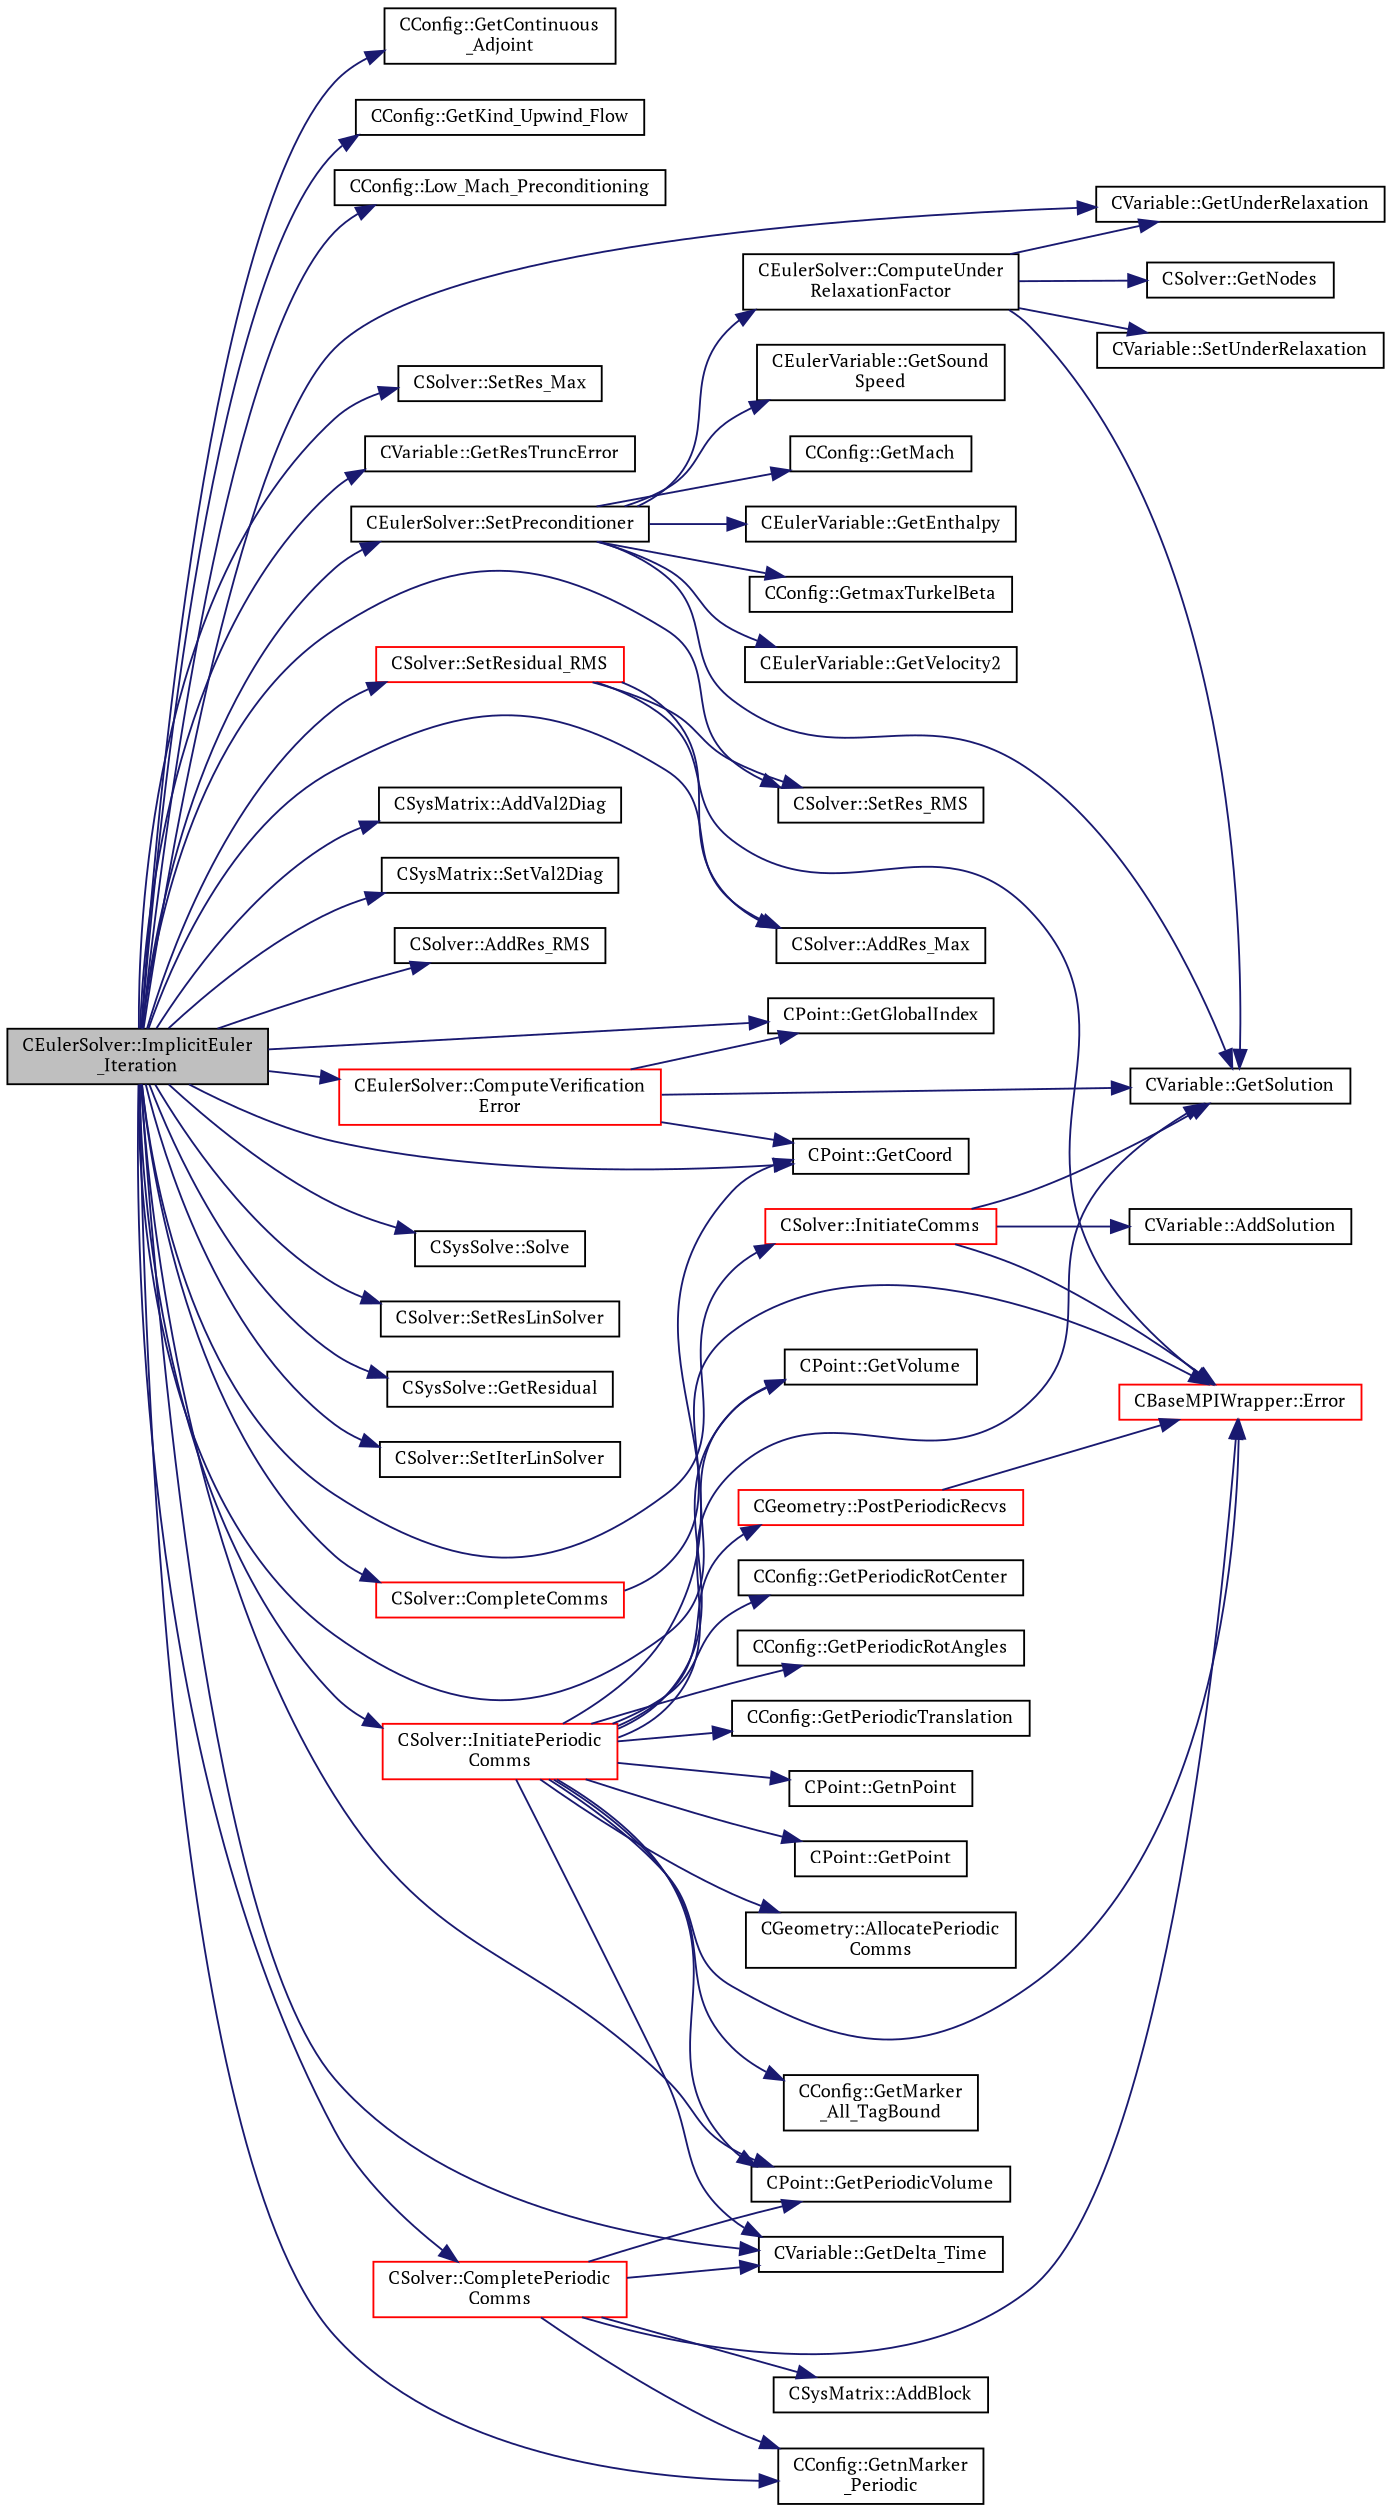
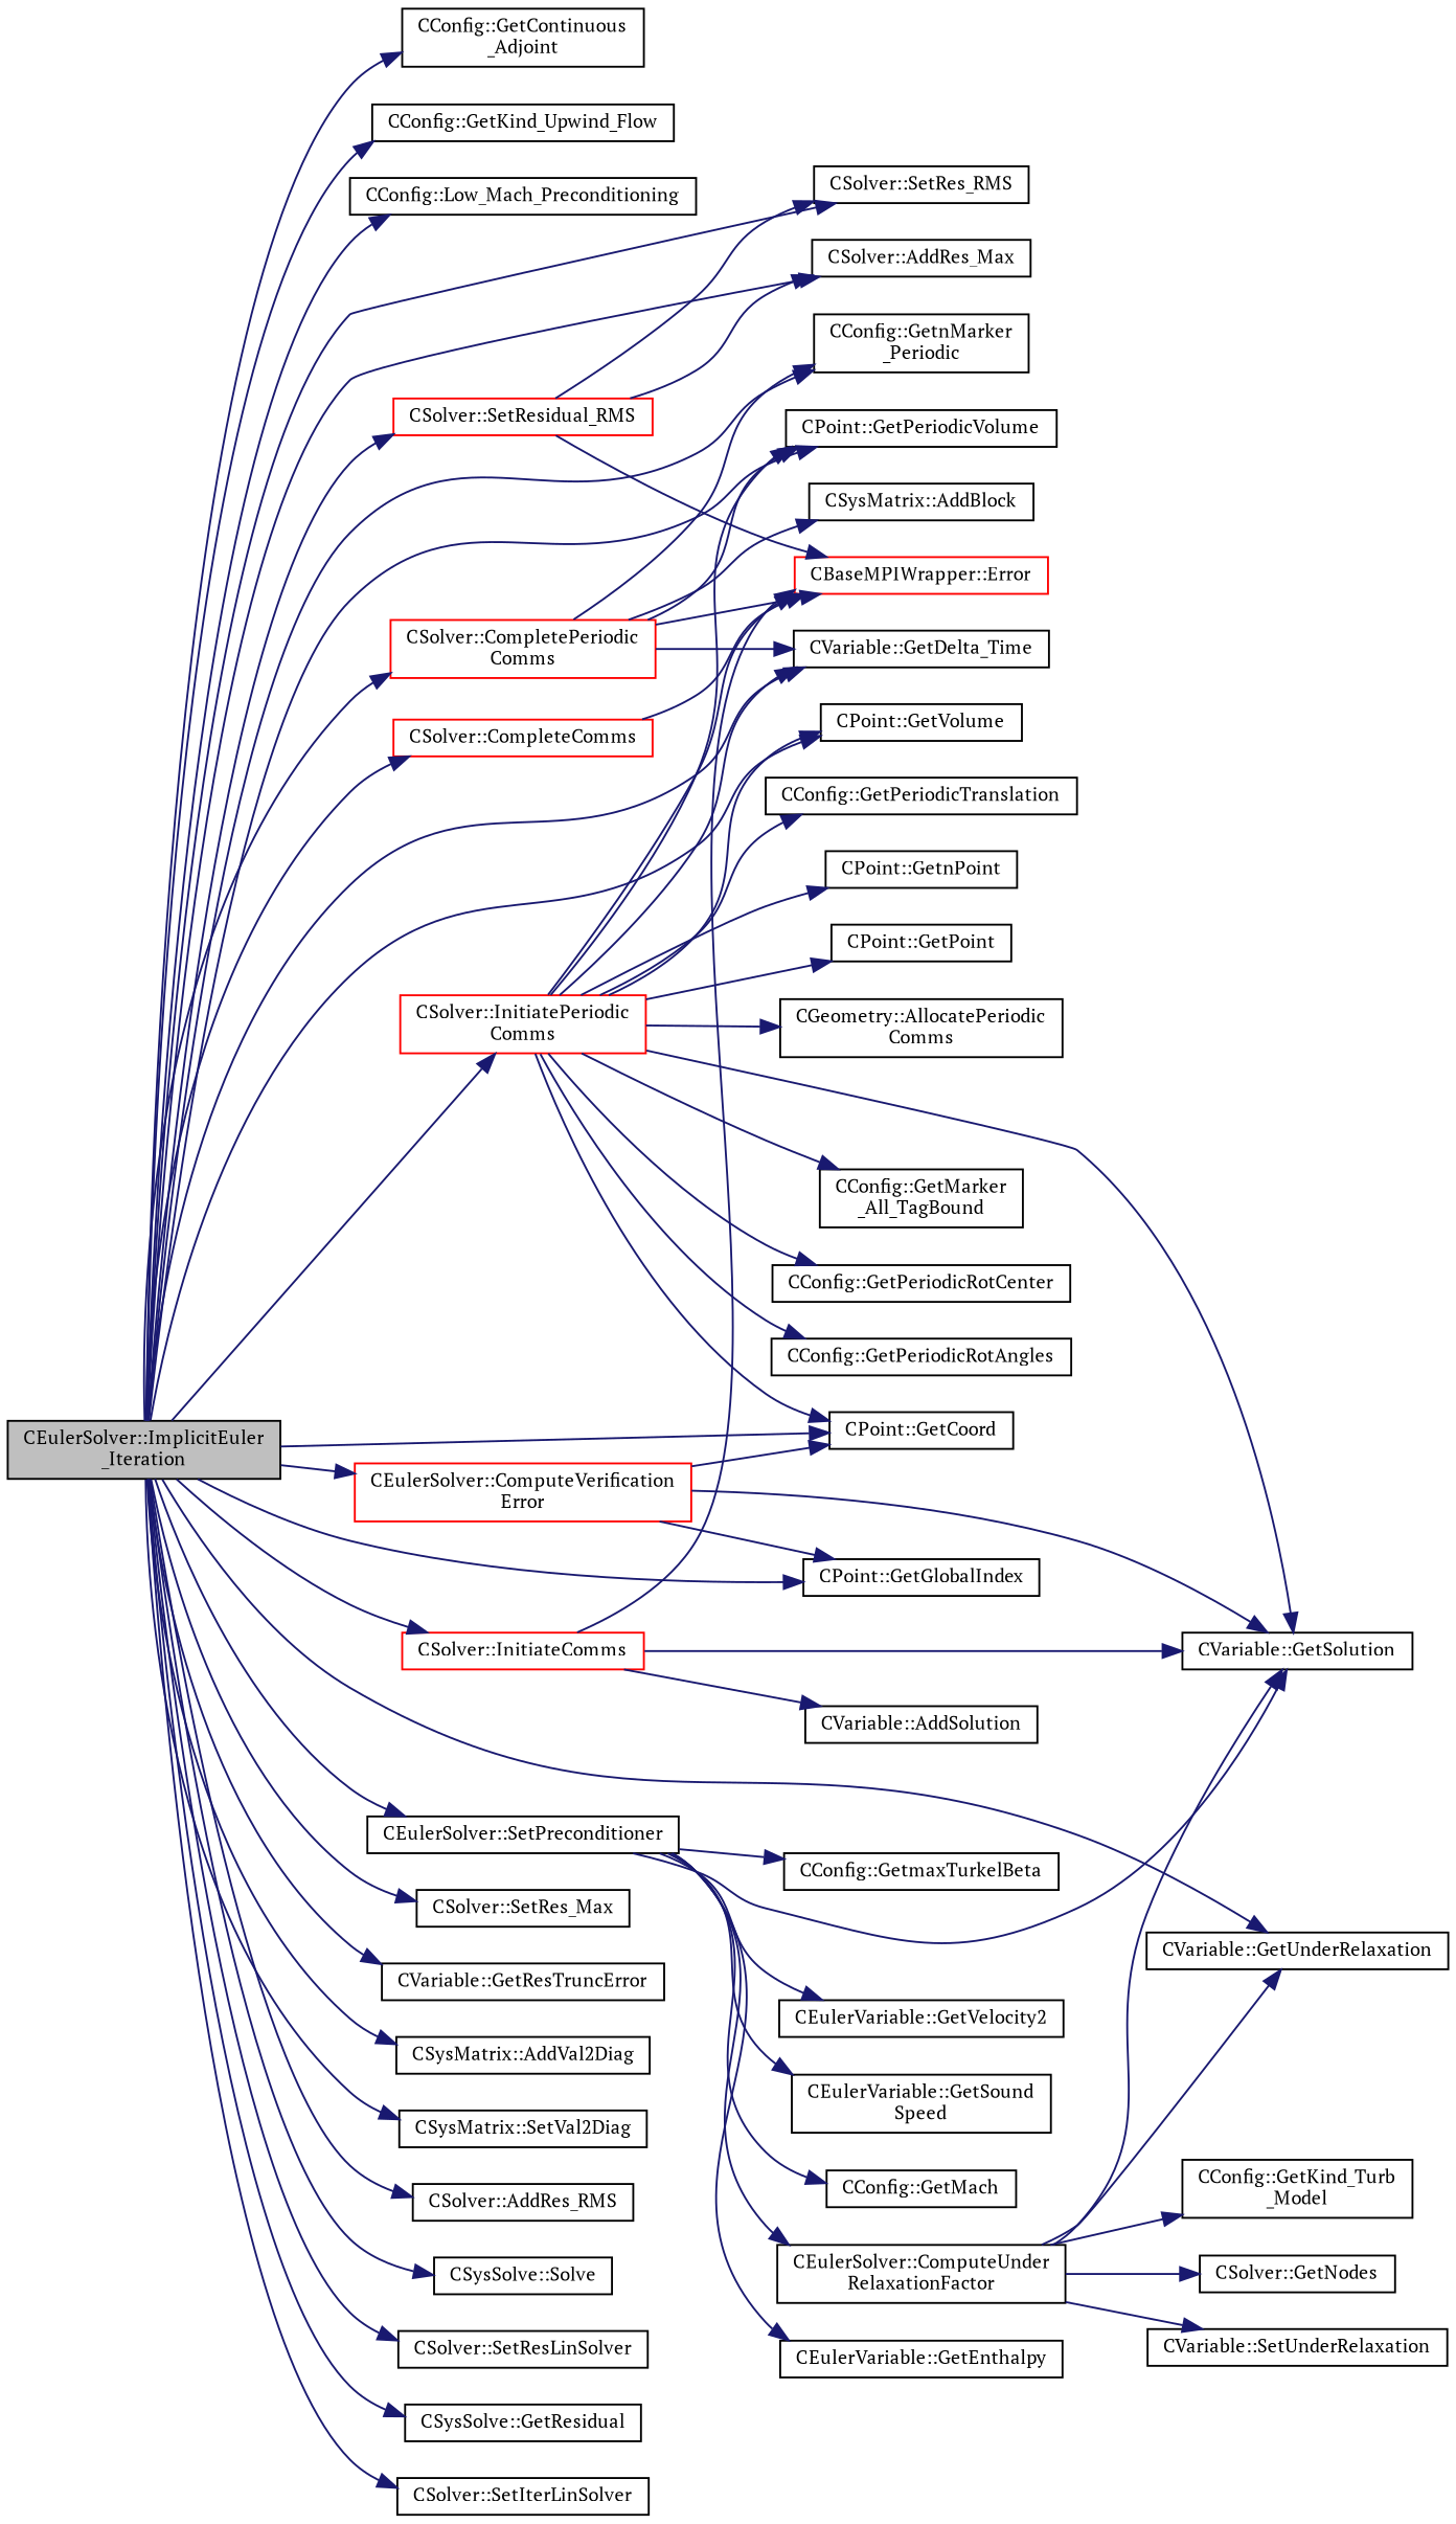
  digraph {
    fontname="PT Serif"
    rankdir=LR
    node [color=black fillcolor=white fontname="PT Serif" fontsize=10 shape=record style=filled]
    edge [color=midnightblue fontname="PT Serif" fontsize=10 labelfontname=Helvetica labelfontsize=10 style=solid]
    n1 [fillcolor=grey75 fontcolor=black height=0.2 label="CEulerSolver::ImplicitEuler\l_Iteration" width=0.4]
    n2 [height=0.2 label="CConfig::GetContinuous\l_Adjoint" width=0.4]
    n3 [height=0.2 label="CConfig::GetKind_Upwind_Flow" width=0.4]
    n4 [height=0.2 label="CConfig::Low_Mach_Preconditioning" width=0.4]
    n5 [height=0.2 label="CSolver::SetRes_RMS" width=0.4]
    n6 [height=0.2 label="CSolver::SetRes_Max" width=0.4]
    n7 [height=0.2 label="CVariable::GetResTruncError" width=0.4]
    n8 [height=0.2 label="CPoint::GetVolume" width=0.4]
    n9 [height=0.2 label="CPoint::GetPeriodicVolume" width=0.4]
    n10 [height=0.2 label="CVariable::GetDelta_Time" width=0.4]
    n11 [height=0.2 label="CEulerSolver::SetPreconditioner" width=0.4]
    n12 [height=0.2 label="CSysMatrix::AddVal2Diag" width=0.4]
    n13 [height=0.2 label="CSysMatrix::SetVal2Diag" width=0.4]
    n14 [height=0.2 label="CSolver::AddRes_RMS" width=0.4]
    n15 [height=0.2 label="CSolver::AddRes_Max" width=0.4]
    n16 [height=0.2 label="CPoint::GetGlobalIndex" width=0.4]
    n17 [height=0.2 label="CPoint::GetCoord" width=0.4]
    n18 [height=0.2 label="CSysSolve::Solve" width=0.4]
    n19 [height=0.2 label="CSolver::SetResLinSolver" width=0.4]
    n20 [height=0.2 label="CSysSolve::GetResidual" width=0.4]
    n21 [height=0.2 label="CSolver::SetIterLinSolver" width=0.4]
    n22 [height=0.2 label="CVariable::GetUnderRelaxation" width=0.4]
    n23 [height=0.2 label="CConfig::GetnMarker\l_Periodic" width=0.4]
    n24 [color=red height=0.2 label="CSolver::InitiatePeriodic\lComms" width=0.4]
    n25 [color=red height=0.2 label="CSolver::CompletePeriodic\lComms" width=0.4]
    n26 [color=red height=0.2 label="CSolver::InitiateComms" width=0.4]
    n27 [color=red height=0.2 label="CSolver::CompleteComms" width=0.4]
    n28 [color=red height=0.2 label="CSolver::SetResidual_RMS" width=0.4]
    n29 [color=red height=0.2 label="CEulerSolver::ComputeVerification\lError" width=0.4]
    n30 [height=0.2 label="CEulerSolver::ComputeUnder\lRelaxationFactor" width=0.4]
    n31 [height=0.2 label="CConfig::GetmaxTurkelBeta" width=0.4]
    n32 [height=0.2 label="CEulerVariable::GetVelocity2" width=0.4]
    n33 [height=0.2 label="CEulerVariable::GetSound\lSpeed" width=0.4]
    n34 [height=0.2 label="CConfig::GetMach" width=0.4]
    n35 [height=0.2 label="CVariable::GetSolution" width=0.4]
    n36 [height=0.2 label="CEulerVariable::GetEnthalpy" width=0.4]
    n37 [height=0.2 label="CSysMatrix::AddBlock" width=0.4]
+   n38 [height=0.2 label="CConfig::GetKind_Turb\l_Model" width=0.4]
    n39 [height=0.2 label="CSolver::GetNodes" width=0.4]
    n40 [height=0.2 label="CVariable::SetUnderRelaxation" width=0.4]
    n41 [height=0.2 label="CVariable::AddSolution" width=0.4]
    n42 [color=red height=0.2 label="CBaseMPIWrapper::Error" width=0.4]
    n43 [height=0.2 label="CGeometry::AllocatePeriodic\lComms" width=0.4]
-   n44 [color=red height=0.2 label="CGeometry::PostPeriodicRecvs" width=0.4]
    n45 [height=0.2 label="CConfig::GetMarker\l_All_TagBound" width=0.4]
    n46 [height=0.2 label="CConfig::GetPeriodicRotCenter" width=0.4]
    n47 [height=0.2 label="CConfig::GetPeriodicRotAngles" width=0.4]
    n48 [height=0.2 label="CConfig::GetPeriodicTranslation" width=0.4]
    n49 [height=0.2 label="CPoint::GetnPoint" width=0.4]
    n50 [height=0.2 label="CPoint::GetPoint" width=0.4]
    n1 -> n2
    n1 -> n3
    n1 -> n4
    n1 -> n5
    n1 -> n6
    n1 -> n7
    n1 -> n8
    n1 -> n9
    n1 -> n10
    n1 -> n11
    n1 -> n12
    n1 -> n13
    n1 -> n14
    n1 -> n15
    n1 -> n16
    n1 -> n17
    n1 -> n18
    n1 -> n19
    n1 -> n20
    n1 -> n21
    n1 -> n22
    n1 -> n23
    n1 -> n24
    n1 -> n25
    n1 -> n26
    n1 -> n27
    n1 -> n28
    n1 -> n29
    n11 -> n30
    n11 -> n31
    n11 -> n32
    n11 -> n33
    n11 -> n34
    n11 -> n35
    n11 -> n36
    n24 -> n8
    n24 -> n9
    n24 -> n10
    n24 -> n17
    n24 -> n35
    n24 -> n42
    n24 -> n43
-   n24 -> n44
    n24 -> n45
    n24 -> n46
    n24 -> n47
    n24 -> n48
    n24 -> n49
    n24 -> n50
    n25 -> n9
    n25 -> n10
    n25 -> n23
    n25 -> n37
    n25 -> n42
    n26 -> n35
    n26 -> n41
    n26 -> n42
    n27 -> n42
    n28 -> n5
    n28 -> n15
    n28 -> n42
    n29 -> n16
    n29 -> n17
    n29 -> n35
    n30 -> n22
    n30 -> n35
+   n30 -> n38
    n30 -> n39
    n30 -> n40
-   n44 -> n42
  }
